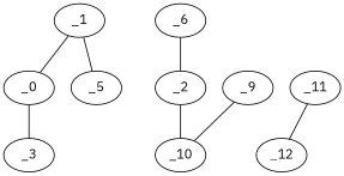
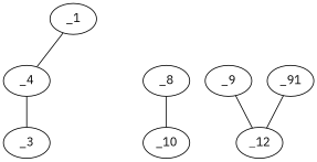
  graph {
    fontname="IBM Plex Sans"
    node [charge=0 chem=1 fontname="IBM Plex Sans" symbol="C  " x=3 y=1.75]
    edge [fontname="IBM Plex Sans" valence=1]
    _1 [chem=5 symbol="S  "]
-   _4 [chem=2 symbol="O  " x=4 label=_0]
-   _5 [y=0.75]
+   _4 [chem=2 symbol="O  " x=4]
    _3 [chem=2 symbol="O  " x=2]
-   _6 [x=2.134 y=0.25]
-   _8 [x=2.134 y=-0.75 label=_2]
+   _8 [x=2.134 y=-0.75]
    _10 [y=-1.25]
    _9 [x=3.866 y=-0.75]
-   _11 [y=-2.25]
+   _11 [y=-2.25 label=_91]
    _12 [chem=4 symbol="N  " x=2.134 y=-2.75]
    _1 -- _4 [valence=2]
-   _1 -- _5
    _4 -- _3 [valence=2]
-   _6 -- _8
    _8 -- _10 [valence=2]
-   _9 -- _10
+   _9 -- _12
    _11 -- _12
  }
